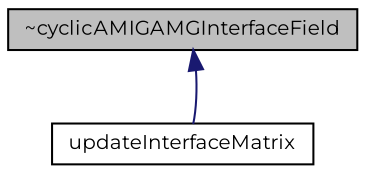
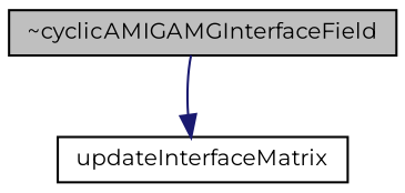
  digraph {
    rankdir=TB
    fontname=Montserrat
    node [color=black fontname=Montserrat fontsize=10 shape=record]
    n1 [fillcolor=grey75 fontcolor=black height=0.2 label="~cyclicAMIGAMGInterfaceField" style=filled width=0.4]
    n2 [height=0.2 label=updateInterfaceMatrix width=0.4]
-   n2 -> n1 [color=midnightblue fontname=Montserrat fontsize=10 labelfontname=FreeSans labelfontsize=10 style=solid]
+   n1 -> n2 [color=midnightblue fontname=Montserrat fontsize=10 labelfontname=FreeSans labelfontsize=10 style=solid]
  }
